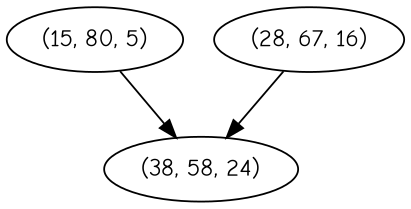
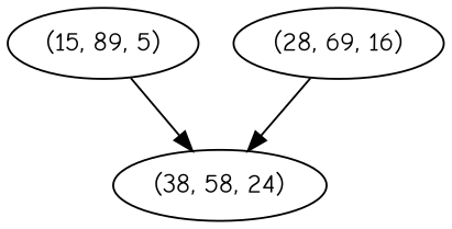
  digraph {
    fontname="Comic Neue"
    node [fontname="Comic Neue"]
    edge [fontname="Comic Neue"]
-   "(15, 80, 5)"
+   "(15, 80, 5)" [label="(15, 89, 5)"]
    "(38, 58, 24)"
-   "(28, 67, 16)"
+   "(28, 67, 16)" [label="(28, 69, 16)"]
    "(15, 80, 5)" -> "(38, 58, 24)"
    "(28, 67, 16)" -> "(38, 58, 24)"
  }
